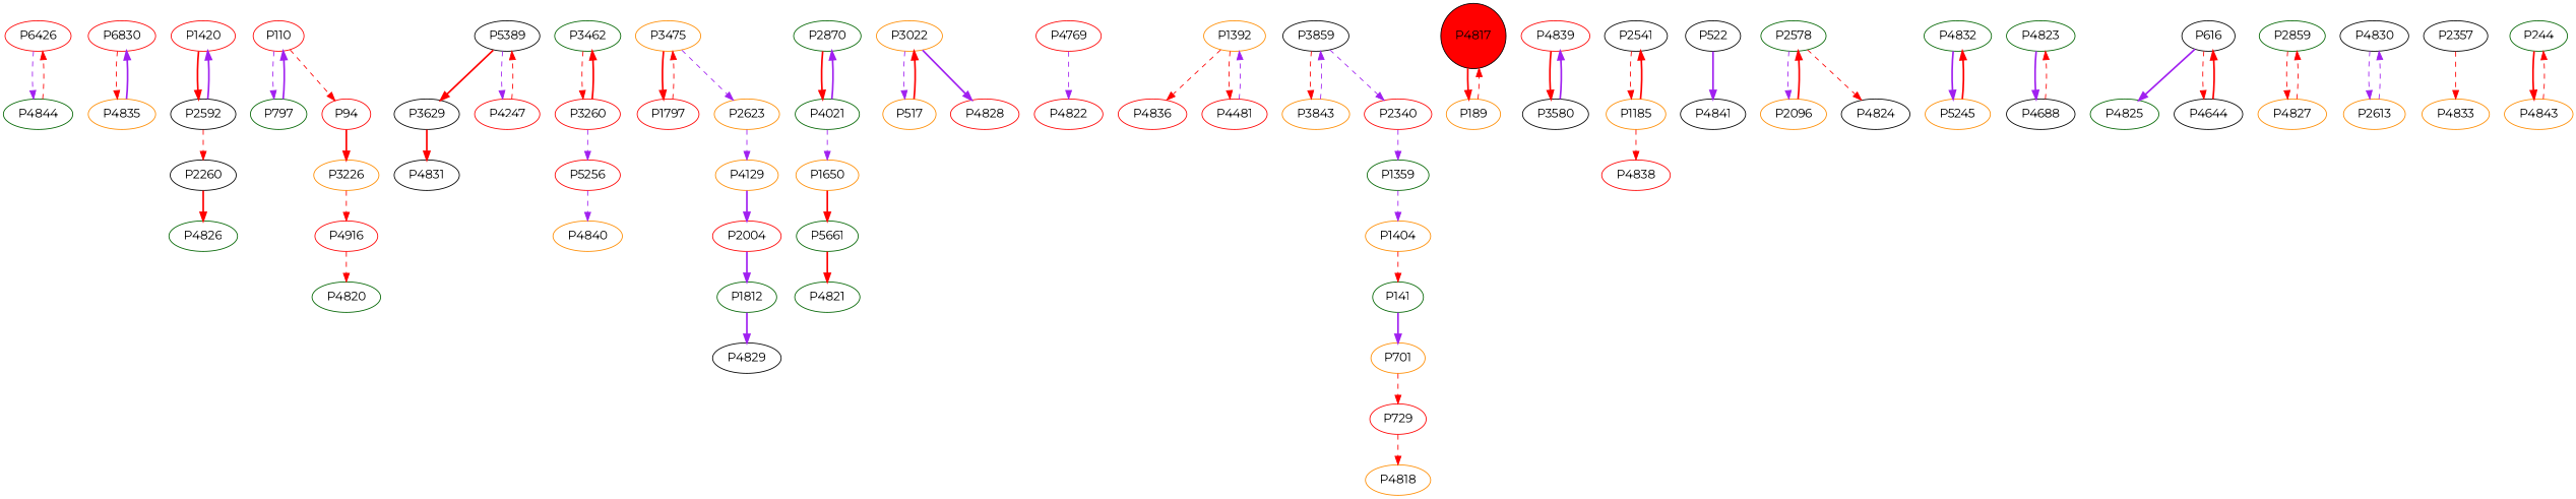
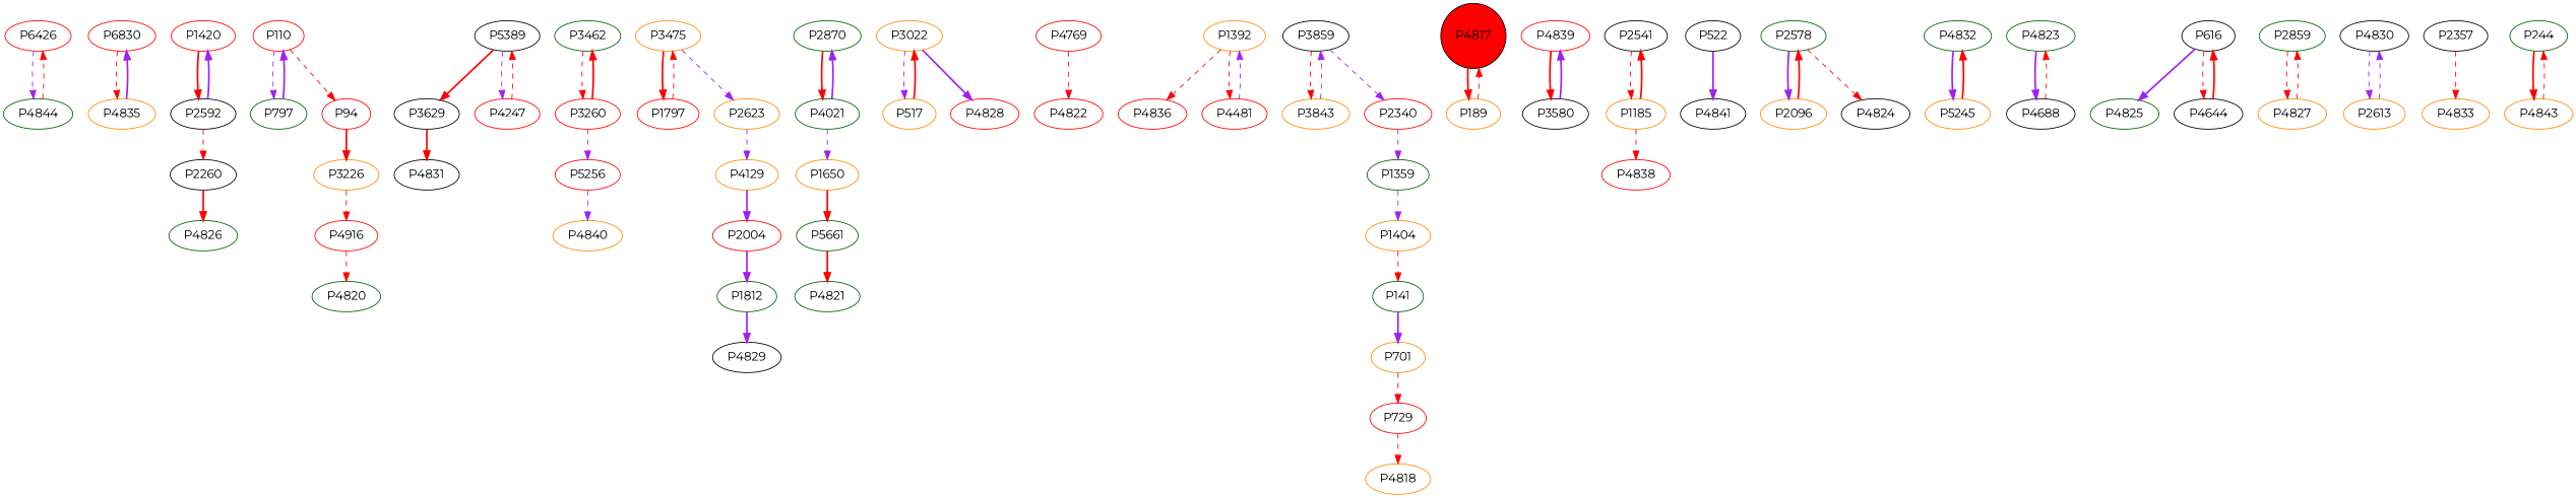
  digraph {
    fontname=Montserrat
    node [color=darkorange fontname=Montserrat]
    edge [color=red fontname=Montserrat style=dashed]
    P6426 [color=red]
    P4844 [color=darkgreen]
    P6830 [color=red]
    P4835
    P1420 [color=red]
    P2592 [color=black]
    P2260 [color=black]
    P4826 [color=darkgreen]
    P4916 [color=red]
    P4820 [color=darkgreen]
    P5389 [color=black]
    P3629 [color=black]
    P4247 [color=red]
    P4831 [color=black]
    P3462 [color=darkgreen]
    P3260 [color=red]
    P5256 [color=red]
    P4840
    P1812 [color=darkgreen]
    P4829 [color=black]
    P2870 [color=darkgreen]
    P4021 [color=darkgreen]
    P1650
    P5661 [color=darkgreen]
    P3022
    P517
    P4828 [color=red]
    P4821 [color=darkgreen]
    P4769 [color=red]
    P4822 [color=red]
    P4836 [color=red]
    P1392
    P4481 [color=red]
    P3859 [color=black]
    P3843
    P2340 [color=red]
    P1359 [color=darkgreen]
    P4817 [color=black fillcolor=red shape=circle style=filled]
    P189
    P4839 [color=red]
    P3580 [color=black]
    P110 [color=red]
    P797 [color=darkgreen]
    P94 [color=red]
    P3226
    P2541 [color=black]
    P1185
    P4838 [color=red]
    P141 [color=darkgreen]
    P1404
    P701
    P729 [color=red]
    P522 [color=black]
    P4841 [color=black]
    P2004 [color=red]
    P2578 [color=darkgreen]
    P2096
    P4824 [color=black]
    P4818
    P1797 [color=red]
    P3475
    P2623
    P4129
    P4832 [color=darkgreen]
    P5245
    P4823 [color=darkgreen]
    P4688 [color=black]
    P616 [color=black]
    P4825 [color=darkgreen]
    P4644 [color=black]
    P2859 [color=darkgreen]
    P4827
    P4830 [color=black]
    P2613
    P2357 [color=black]
    P4833
    P244 [color=darkgreen]
    P4843
    P6426 -> P4844 [color=purple]
    P4844 -> P6426
    P6830 -> P4835
    P4835 -> P6830 [color=purple style=bold]
    P1420 -> P2592 [style=bold]
    P2592 -> P1420 [color=purple style=bold]
    P2592 -> P2260
    P2260 -> P4826 [style=bold]
    P4916 -> P4820
    P5389 -> P3629 [style=bold]
    P5389 -> P4247 [color=purple]
    P3629 -> P4831 [style=bold]
    P4247 -> P5389
    P3462 -> P3260
    P3260 -> P3462 [style=bold]
    P3260 -> P5256 [color=purple]
    P5256 -> P4840 [color=purple]
    P1812 -> P4829 [color=purple style=bold]
    P2870 -> P4021 [style=bold]
    P4021 -> P2870 [color=purple style=bold]
    P4021 -> P1650 [color=purple]
    P1650 -> P5661 [style=bold]
    P5661 -> P4821 [style=bold]
    P3022 -> P517 [color=purple]
    P3022 -> P4828 [color=purple style=bold]
    P517 -> P3022 [style=bold]
-   P4769 -> P4822 [color=purple]
+   P4769 -> P4822
    P1392 -> P4836
    P1392 -> P4481
    P4481 -> P1392 [color=purple]
    P3859 -> P3843
    P3859 -> P2340 [color=purple]
    P3843 -> P3859 [color=purple]
    P2340 -> P1359 [color=purple]
    P1359 -> P1404 [color=purple]
    P4817 -> P189 [style=bold]
    P189 -> P4817
    P4839 -> P3580 [style=bold]
    P3580 -> P4839 [color=purple style=bold]
    P110 -> P797 [color=purple]
    P110 -> P94
    P797 -> P110 [color=purple style=bold]
    P94 -> P3226 [style=bold]
    P3226 -> P4916
    P2541 -> P1185
    P1185 -> P2541 [style=bold]
    P1185 -> P4838
    P141 -> P701 [color=purple style=bold]
    P1404 -> P141
    P701 -> P729
    P729 -> P4818
    P522 -> P4841 [color=purple style=bold]
    P2004 -> P1812 [color=purple style=bold]
-   P2578 -> P2096 [color=purple]
+   P2578 -> P2096 [color=purple style=bold]
    P2578 -> P4824
    P2096 -> P2578 [style=bold]
    P1797 -> P3475
    P3475 -> P1797 [style=bold]
    P3475 -> P2623 [color=purple]
    P2623 -> P4129 [color=purple]
    P4129 -> P2004 [color=purple style=bold]
    P4832 -> P5245 [color=purple style=bold]
    P5245 -> P4832 [style=bold]
    P4823 -> P4688 [color=purple style=bold]
    P4688 -> P4823
    P616 -> P4825 [color=purple style=bold]
    P616 -> P4644
    P4644 -> P616 [style=bold]
    P2859 -> P4827
    P4827 -> P2859
    P4830 -> P2613 [color=purple]
    P2613 -> P4830 [color=purple]
    P2357 -> P4833
    P244 -> P4843 [style=bold]
    P4843 -> P244
  }
